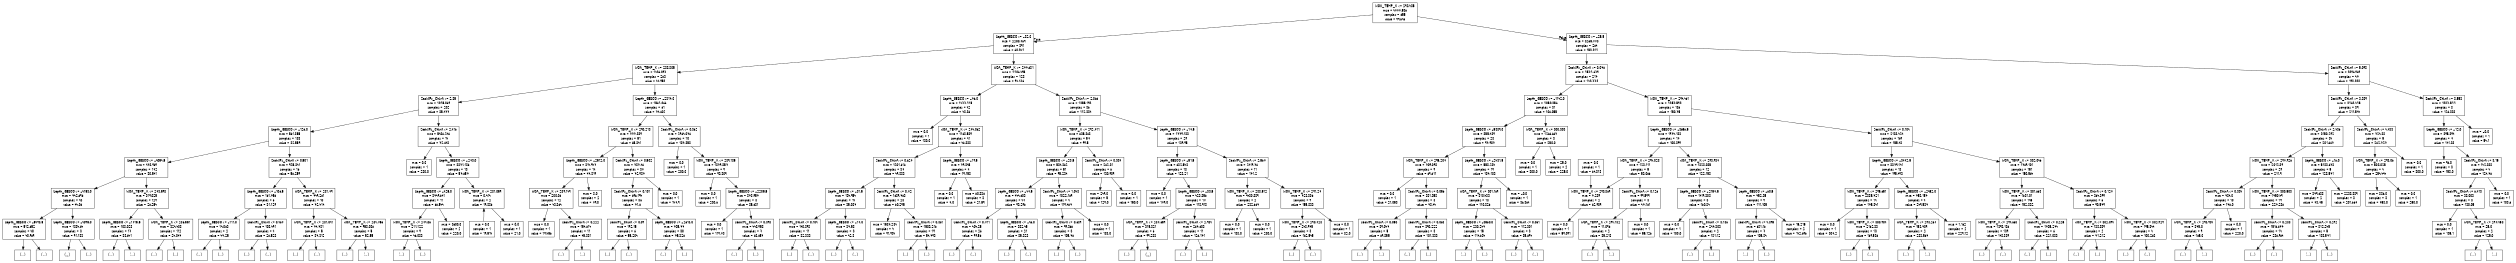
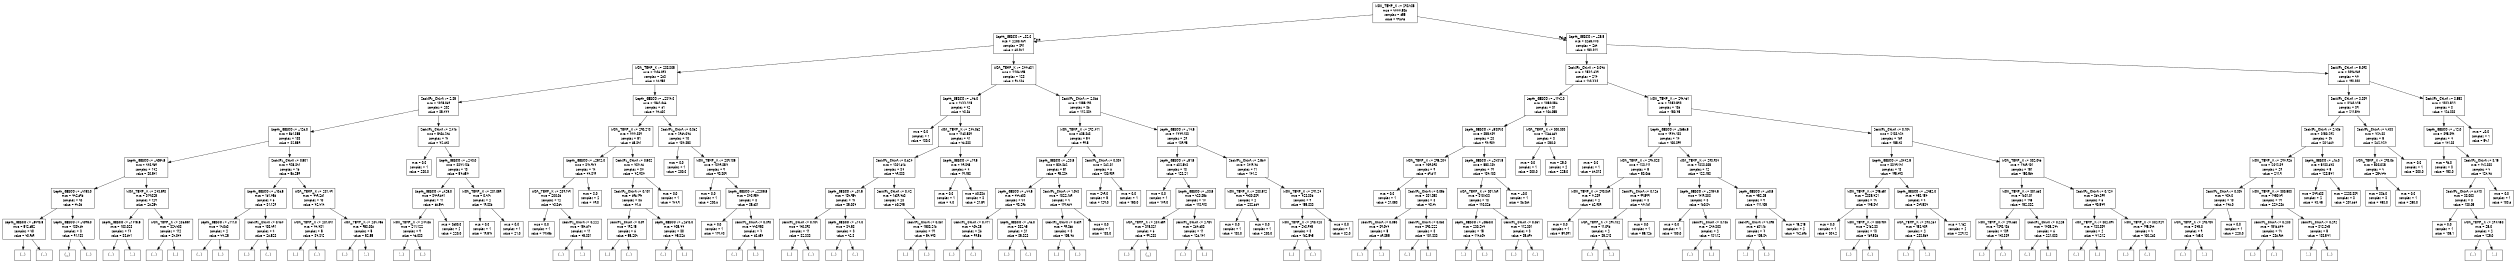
  digraph {
    fontname="Patrick Hand"
    node [fontname="Patrick Hand" shape=box]
    edge [fontname="Patrick Hand"]
    n1 [label="WOA_TEMP_K <= 293.485\nmse = 4777.536\nsamples = 655\nvalue = 99.646"]
    n2 [label="Depth_GEBCO <= -82.0\nmse = 2200.769\nsamples = 391\nvalue = 60.342"]
    n3 [label="Depth_GEBCO <= -25.5\nmse = 3265.773\nsamples = 264\nvalue = 153.812"]
    n4 [label="WOA_TEMP_K <= 288.805\nmse = 1436.097\nsamples = 263\nvalue = 44.953"]
    n5 [label="WOA_TEMP_K <= 277.681\nmse = 2206.495\nsamples = 128\nvalue = 94.476"]
    n6 [label="SeaWIFs_ChlrA <= 0.076\nmse = 2572.679\nsamples = 217\nvalue = 143.778"]
    n7 [label="SeaWIFs_ChlrA <= 5.098\nmse = 3896.969\nsamples = 47\nvalue = 198.838"]
    n8 [label="SeaWIFs_ChlrA <= 2.35\nmse = 1025.069\nsamples = 202\nvalue = 35.477"]
    n9 [label="Depth_GEBCO <= -2317.0\nmse = 1562.066\nsamples = 61\nvalue = 74.602"]
    n10 [label="Depth_GEBCO <= -76.0\nmse = 1477.215\nsamples = 42\nvalue = 48.86"]
    n11 [label="SeaWIFs_ChlrA <= 2.066\nmse = 1355.193\nsamples = 86\nvalue = 112.384"]
    n12 [label="Depth_GEBCO <= -126.0\nmse = 561.855\nsamples = 188\nvalue = 32.559"]
    n13 [label="SeaWIFs_ChlrA <= 2.416\nmse = 5436.246\nsamples = 14\nvalue = 72.643"]
    n14 [label="WOA_TEMP_K <= 290.213\nmse = 777.889\nsamples = 51\nvalue = 65.341"]
    n15 [label="SeaWIFs_ChlrA <= 0.362\nmse = 2964.076\nsamples = 10\nvalue = 107.858"]
    n16 [label="Depth_GEBCO <= -4054.5\nmse = 478.969\nsamples = 172\nvalue = 30.541"]
    n17 [label="SeaWIFs_ChlrA <= 0.501\nmse = 925.341\nsamples = 16\nvalue = 56.259"]
    n18 [label="mse = 0.0\nsamples = 1\nvalue = 230.0"]
    n19 [label="Depth_GEBCO <= -273.0\nmse = 3371.186\nsamples = 13\nvalue = 57.657"]
    n20 [label="Depth_GEBCO <= -4153.0\nmse = 742.696\nsamples = 43\nvalue = 44.06"]
    n21 [label="WOA_TEMP_K <= 273.598\nmse = 319.025\nsamples = 129\nvalue = 26.254"]
    n22 [label="Depth_GEBCO <= -106.5\nmse = 161.756\nsamples = 6\nvalue = 31.129"]
    n23 [label="WOA_TEMP_K <= 281.79\nmse = 749.261\nsamples = 10\nvalue = 72.414"]
    n24 [label="Depth_GEBCO <= -5498.5\nmse = 512.652\nsamples = 40\nvalue = 40.969"]
    n25 [label="Depth_GEBCO <= -4095.0\nmse = 1884.64\nsamples = 3\nvalue = 91.183"]
    n26 [label="Depth_GEBCO <= -1715.5\nmse = 108.028\nsamples = 17\nvalue = 38.641"]
    n27 [label="WOA_TEMP_K <= 286.551\nmse = 324.408\nsamples = 112\nvalue = 24.047"]
    n28 [label="(...)"]
    n29 [label="(...)"]
    n30 [label="(...)"]
    n31 [label="(...)"]
    n32 [label="(...)"]
    n33 [label="(...)"]
    n34 [label="(...)"]
    n35 [label="(...)"]
    n36 [label="Depth_GEBCO <= -111.0\nmse = 14.063\nsamples = 2\nvalue = 47.25"]
    n37 [label="SeaWIFs_ChlrA <= 0.467\nmse = 108.491\nsamples = 4\nvalue = 26.523"]
    n38 [label="WOA_TEMP_K <= 281.041\nmse = 74.781\nsamples = 5\nvalue = 87.312"]
    n39 [label="WOA_TEMP_K <= 284.756\nmse = 958.036\nsamples = 5\nvalue = 52.55"]
    n40 [label="(...)"]
    n41 [label="(...)"]
    n42 [label="(...)"]
    n43 [label="(...)"]
    n44 [label="(...)"]
    n45 [label="(...)"]
    n46 [label="(...)"]
    n47 [label="(...)"]
    n48 [label="Depth_GEBCO <= -425.0\nmse = 3749.641\nsamples = 11\nvalue = 66.544"]
    n49 [label="WOA_TEMP_K <= 281.059\nmse = 0.414\nsamples = 2\nvalue = 19.886"]
    n50 [label="WOA_TEMP_K <= 274.06\nmse = 211.122\nsamples = 9\nvalue = 46.083"]
    n51 [label="mse = 3600.0\nsamples = 2\nvalue = 220.0"]
    n52 [label="mse = 0.0\nsamples = 1\nvalue = 19.514"]
    n53 [label="mse = 0.0\nsamples = 1\nvalue = 21.0"]
    n54 [label="(...)"]
    n55 [label="(...)"]
    n56 [label="Depth_GEBCO <= -2512.0\nmse = 314.947\nsamples = 14\nvalue = 47.819"]
    n57 [label="SeaWIFs_ChlrA <= 0.502\nmse = 787.46\nsamples = 37\nvalue = 72.987"]
    n58 [label="mse = 0.0\nsamples = 1\nvalue = 200.0"]
    n59 [label="WOA_TEMP_K <= 289.185\nmse = 1879.857\nsamples = 9\nvalue = 93.309"]
    n60 [label="WOA_TEMP_K <= 289.149\nmse = 200.06\nsamples = 12\nvalue = 43.364"]
    n61 [label="mse = 8.0\nsamples = 2\nvalue = 79.0"]
    n62 [label="SeaWIFs_ChlrA <= 0.101\nmse = 696.194\nsamples = 36\nvalue = 71.6"]
    n63 [label="mse = 0.0\nsamples = 1\nvalue = 147.9"]
    n64 [label="mse = 0.0\nsamples = 1\nvalue = 19.456"]
    n65 [label="SeaWIFs_ChlrA <= 0.222\nmse = 154.614\nsamples = 11\nvalue = 45.881"]
    n66 [label="(...)"]
    n67 [label="(...)"]
    n68 [label="SeaWIFs_ChlrA <= 0.09\nmse = 192.15\nsamples = 6\nvalue = 55.204"]
    n69 [label="Depth_GEBCO <= -2613.0\nmse = 735.77\nsamples = 30\nvalue = 75.326"]
    n70 [label="(...)"]
    n71 [label="(...)"]
    n72 [label="(...)"]
    n73 [label="(...)"]
    n74 [label="mse = 0.0\nsamples = 1\nvalue = 230.6"]
    n75 [label="Depth_GEBCO <= -2205.5\nmse = 878.957\nsamples = 8\nvalue = 85.681"]
    n76 [label="mse = 0.0\nsamples = 1\nvalue = 119.73"]
    n77 [label="SeaWIFs_ChlrA <= 0.398\nmse = 448.958\nsamples = 7\nvalue = 68.657"]
    n78 [label="(...)"]
    n79 [label="(...)"]
    n80 [label="mse = 0.0\nsamples = 1\nvalue = 180.0"]
    n81 [label="WOA_TEMP_K <= 274.062\nmse = 1168.539\nsamples = 41\nvalue = 46.338"]
    n82 [label="WOA_TEMP_K <= 292.711\nmse = 635.868\nsamples = 57\nvalue = 99.5"]
    n83 [label="Depth_GEBCO <= -17.5\nmse = 1779.133\nsamples = 29\nvalue = 139.95"]
    n84 [label="SeaWIFs_ChlrA <= 0.627\nmse = 1201.616\nsamples = 37\nvalue = 49.883"]
    n85 [label="Depth_GEBCO <= -19.5\nmse = 79.845\nsamples = 4\nvalue = 19.158"]
    n86 [label="Depth_GEBCO <= -31.5\nmse = 134.954\nsamples = 14\nvalue = 35.087"]
    n87 [label="SeaWIFs_ChlrA <= 0.72\nmse = 1689.763\nsamples = 23\nvalue = 60.295"]
    n88 [label="mse = 0.0\nsamples = 1\nvalue = 7.0"]
    n89 [label="mse = 60.336\nsamples = 3\nvalue = 21.59"]
    n90 [label="SeaWIFs_ChlrA <= 0.104\nmse = 140.898\nsamples = 11\nvalue = 32.333"]
    n91 [label="Depth_GEBCO <= -17.0\nmse = 37.58\nsamples = 3\nvalue = 42.8"]
-   n92 [label="mse = 1587.284\nsamples = 4\nvalue = 91.934"]
    n93 [label="SeaWIFs_ChlrA <= 0.861\nmse = 1503.216\nsamples = 19\nvalue = 54.793"]
    n94 [label="(...)"]
    n95 [label="(...)"]
    n96 [label="(...)"]
    n97 [label="(...)"]
    n98 [label="(...)"]
    n99 [label="(...)"]
    n100 [label="Depth_GEBCO <= -23.5\nmse = 534.362\nsamples = 51\nvalue = 95.234"]
    n101 [label="SeaWIFs_ChlrA <= 0.307\nmse = 262.81\nsamples = 6\nvalue = 130.909"]
    n102 [label="Depth_GEBCO <= -51.5\nmse = 632.543\nsamples = 18\nvalue = 123.21"]
    n103 [label="SeaWIFs_ChlrA <= 2.567\nmse = 2419.76\nsamples = 11\nvalue = 171.2"]
    n104 [label="Depth_GEBCO <= -47.5\nmse = 444.603\nsamples = 47\nvalue = 93.296"]
    n105 [label="SeaWIFs_ChlrA <= 1.048\nmse = 1022.169\nsamples = 4\nvalue = 119.467"]
    n106 [label="mse = 249.0\nsamples = 5\nvalue = 129.0"]
    n107 [label="mse = 0.0\nsamples = 1\nvalue = 150.0"]
    n108 [label="SeaWIFs_ChlrA <= 0.711\nmse = 404.25\nsamples = 26\nvalue = 99.56"]
    n109 [label="Depth_GEBCO <= -46.0\nmse = 382.45\nsamples = 21\nvalue = 85.323"]
    n110 [label="SeaWIFs_ChlrA <= 0.689\nmse = 99.366\nsamples = 3\nvalue = 105.76"]
    n111 [label="mse = 0.0\nsamples = 1\nvalue = 188.0"]
    n112 [label="(...)"]
    n113 [label="(...)"]
    n114 [label="(...)"]
    n115 [label="(...)"]
    n116 [label="(...)"]
    n117 [label="(...)"]
    n118 [label="mse = 0.0\nsamples = 1\nvalue = 179.0"]
    n119 [label="Depth_GEBCO <= -33.5\nmse = 423.356\nsamples = 17\nvalue = 118.918"]
    n120 [label="WOA_TEMP_K <= 288.512\nmse = 4480.889\nsamples = 2\nvalue = 232.667"]
    n121 [label="WOA_TEMP_K <= 291.27\nmse = 723.806\nsamples = 9\nvalue = 155.833"]
    n122 [label="WOA_TEMP_K <= 287.659\nmse = 315.821\nsamples = 6\nvalue = 99.233"]
    n123 [label="SeaWIFs_ChlrA <= 2.984\nmse = 267.603\nsamples = 11\nvalue = 126.171"]
    n124 [label="(...)"]
    n125 [label="(...)"]
    n126 [label="(...)"]
    n127 [label="(...)"]
    n128 [label="mse = 0.0\nsamples = 1\nvalue = 138.0"]
    n129 [label="mse = 0.0\nsamples = 1\nvalue = 280.0"]
    n130 [label="WOA_TEMP_K <= 290.728\nmse = 248.975\nsamples = 8\nvalue = 162.545"]
    n131 [label="mse = 0.0\nsamples = 1\nvalue = 82.0"]
    n132 [label="(...)"]
    n133 [label="(...)"]
    n134 [label="Depth_GEBCO <= -1142.0\nmse = 2050.356\nsamples = 31\nvalue = 106.055"]
    n135 [label="WOA_TEMP_K <= 294.461\nmse = 2357.598\nsamples = 186\nvalue = 150.75"]
    n136 [label="SeaWIFs_ChlrA <= 3.389\nmse = 3263.425\nsamples = 39\nvalue = 211.544"]
    n137 [label="SeaWIFs_ChlrA <= 8.553\nmse = 1387.522\nsamples = 8\nvalue = 126.833"]
    n138 [label="Depth_GEBCO <= -5389.0\nmse = 855.489\nsamples = 28\nvalue = 97.907"]
    n139 [label="WOA_TEMP_K <= 300.303\nmse = 1266.667\nsamples = 3\nvalue = 250.0"]
    n140 [label="Depth_GEBCO <= -3656.5\nmse = 1974.183\nsamples = 17\nvalue = 100.899"]
    n141 [label="SeaWIFs_ChlrA <= 0.104\nmse = 2138.424\nsamples = 169\nvalue = 155.43"]
    n142 [label="WOA_TEMP_K <= 295.207\nmse = 709.098\nsamples = 9\nvalue = 69.611"]
    n143 [label="Depth_GEBCO <= -2431.5\nmse = 558.284\nsamples = 19\nvalue = 107.103"]
    n144 [label="mse = 0.0\nsamples = 1\nvalue = 300.0"]
    n145 [label="mse = 25.0\nsamples = 2\nvalue = 225.0"]
    n146 [label="mse = 0.0\nsamples = 1\nvalue = 21.053"]
    n147 [label="SeaWIFs_ChlrA <= 0.056\nmse = 331.358\nsamples = 8\nvalue = 78.44"]
    n148 [label="WOA_TEMP_K <= 301.169\nmse = 310.433\nsamples = 18\nvalue = 110.826"]
    n149 [label="mse = -0.0\nsamples = 1\nvalue = 36.364"]
    n150 [label="SeaWIFs_ChlrA <= 0.053\nmse = 39.047\nsamples = 5\nvalue = 69.855"]
    n151 [label="SeaWIFs_ChlrA <= 0.068\nmse = 390.222\nsamples = 3\nvalue = 101.333"]
    n152 [label="(...)"]
    n153 [label="(...)"]
    n154 [label="(...)"]
    n155 [label="(...)"]
    n156 [label="Depth_GEBCO <= -3560.0\nmse = 230.247\nsamples = 15\nvalue = 114.634"]
    n157 [label="SeaWIFs_ChlrA <= 0.061\nmse = 112.301\nsamples = 3\nvalue = 85.694"]
    n158 [label="(...)"]
    n159 [label="(...)"]
    n160 [label="(...)"]
    n161 [label="(...)"]
    n162 [label="WOA_TEMP_K <= 294.028\nmse = 123.111\nsamples = 5\nvalue = 53.066"]
    n163 [label="WOA_TEMP_K <= 293.937\nmse = 1328.085\nsamples = 12\nvalue = 122.158"]
    n164 [label="Depth_GEBCO <= -3472.5\nmse = 3379.141\nsamples = 18\nvalue = 195.493"]
    n165 [label="WOA_TEMP_K <= 302.046\nmse = 1769.101\nsamples = 151\nvalue = 150.564"]
    n166 [label="WOA_TEMP_K <= 293.869\nmse = 7.289\nsamples = 2\nvalue = 62.909"]
    n167 [label="SeaWIFs_ChlrA <= 0.126\nmse = 99.599\nsamples = 3\nvalue = 47.161"]
    n168 [label="Depth_GEBCO <= -2157.5\nmse = 1419.308\nsamples = 3\nvalue = 160.84"]
    n169 [label="Depth_GEBCO <= -60.5\nmse = 752.35\nsamples = 9\nvalue = 111.105"]
    n170 [label="mse = 0.0\nsamples = 1\nvalue = 59.091"]
    n171 [label="WOA_TEMP_K <= 294.132\nmse = 11.096\nsamples = 2\nvalue = 35.213"]
    n172 [label="mse = 0.0\nsamples = 1\nvalue = 55.126"]
    n173 [label="mse = 0.0\nsamples = 1\nvalue = 64.818"]
    n174 [label="(...)"]
    n175 [label="(...)"]
    n176 [label="mse = 0.0\nsamples = 1\nvalue = 100.0"]
    n177 [label="SeaWIFs_ChlrA <= 3.186\nmse = 247.303\nsamples = 2\nvalue = 181.12"]
    n178 [label="SeaWIFs_ChlrA <= 4.895\nmse = 681.16\nsamples = 7\nvalue = 105.84"]
    n179 [label="mse = 15.215\nsamples = 2\nvalue = 142.696"]
    n180 [label="(...)"]
    n181 [label="(...)"]
    n182 [label="(...)"]
    n183 [label="(...)"]
    n184 [label="WOA_TEMP_K <= 295.651\nmse = 2885.721\nsamples = 14\nvalue = 175.841"]
    n185 [label="Depth_GEBCO <= -2452.0\nmse = 753.157\nsamples = 4\nvalue = 249.537"]
    n186 [label="WOA_TEMP_K <= 301.663\nmse = 1681.01\nsamples = 145\nvalue = 152.832"]
    n187 [label="SeaWIFs_ChlrA <= 0.127\nmse = 364.399\nsamples = 6\nvalue = 90.579"]
    n188 [label="mse = 0.0\nsamples = 1\nvalue = 307.2"]
    n189 [label="WOA_TEMP_K <= 300.904\nmse = 2162.33\nsamples = 13\nvalue = 169.586"]
    n190 [label="WOA_TEMP_K <= 298.267\nmse = 153.709\nsamples = 2\nvalue = 283.567"]
    n191 [label="mse = 1.162\nsamples = 2\nvalue = 229.12"]
    n192 [label="(...)"]
    n193 [label="(...)"]
    n194 [label="(...)"]
    n195 [label="(...)"]
    n196 [label="WOA_TEMP_K <= 294.663\nmse = 1393.186\nsamples = 139\nvalue = 148.889"]
    n197 [label="SeaWIFs_ChlrA <= 0.225\nmse = 1735.274\nsamples = 6\nvalue = 221.083"]
    n198 [label="WOA_TEMP_K <= 302.094\nmse = 138.889\nsamples = 2\nvalue = 71.212"]
    n199 [label="WOA_TEMP_K <= 302.929\nmse = 195.844\nsamples = 4\nvalue = 100.263"]
    n200 [label="(...)"]
    n201 [label="(...)"]
    n202 [label="(...)"]
    n203 [label="(...)"]
    n204 [label="(...)"]
    n205 [label="(...)"]
    n206 [label="(...)"]
    n207 [label="(...)"]
    n208 [label="SeaWIFs_ChlrA <= 2.436\nmse = 3150.292\nsamples = 34\nvalue = 201.667"]
    n209 [label="SeaWIFs_ChlrA <= 4.433\nmse = 724.38\nsamples = 5\nvalue = 262.727"]
    n210 [label="Depth_GEBCO <= -12.0\nmse = 395.394\nsamples = 7\nvalue = 141.38"]
    n211 [label="mse = -0.0\nsamples = 1\nvalue = 54.1"]
    n212 [label="WOA_TEMP_K <= 297.926\nmse = 2012.89\nsamples = 29\nvalue = 211.9"]
    n213 [label="Depth_GEBCO <= -16.0\nmse = 5183.673\nsamples = 5\nvalue = 128.571"]
    n214 [label="WOA_TEMP_K <= 298.06\nmse = 508.025\nsamples = 4\nvalue = 254.444"]
    n215 [label="mse = 0.0\nsamples = 1\nvalue = 300.0"]
    n216 [label="SeaWIFs_ChlrA <= 0.334\nmse = 784.0\nsamples = 10\nvalue = 176.0"]
    n217 [label="WOA_TEMP_K <= 300.503\nmse = 1750.49\nsamples = 19\nvalue = 227.286"]
    n218 [label="mse = 379.688\nsamples = 2\nvalue = 73.75"]
    n219 [label="mse = 2238.889\nsamples = 3\nvalue = 201.667"]
    n220 [label="WOA_TEMP_K <= 293.934\nmse = 375.0\nsamples = 9\nvalue = 165.0"]
    n221 [label="mse = 0.0\nsamples = 1\nvalue = 220.0"]
    n222 [label="SeaWIFs_ChlrA <= 0.288\nmse = 1516.677\nsamples = 14\nvalue = 236.964"]
    n223 [label="SeaWIFs_ChlrA <= 0.292\nmse = 812.245\nsamples = 5\nvalue = 188.571"]
    n224 [label="(...)"]
    n225 [label="(...)"]
    n226 [label="(...)"]
    n227 [label="(...)"]
    n228 [label="(...)"]
    n229 [label="(...)"]
    n230 [label="mse = 886.0\nsamples = 3\nvalue = 758.0"]
    n231 [label="mse = 0.0\nsamples = 1\nvalue = 250.0"]
    n232 [label="mse = 96.0\nsamples = 3\nvalue = 158.0"]
    n233 [label="SeaWIFs_ChlrA <= 8.15\nmse = 142.338\nsamples = 4\nvalue = 124.76"]
    n234 [label="SeaWIFs_ChlrA <= 6.413\nmse = 38.003\nsamples = 3\nvalue = 130.05"]
    n235 [label="mse = 0.0\nsamples = 1\nvalue = 103.6"]
    n236 [label="mse = 0.0\nsamples = 1\nvalue = 135.1"]
    n237 [label="WOA_TEMP_K <= 297.458\nmse = 25.0\nsamples = 2\nvalue = 125.0"]
    n238 [label="(...)"]
    n239 [label="(...)"]
    n1 -> n2 [headlabel=True labelangle=45 labeldistance=2.5]
    n1 -> n3 [headlabel=False labelangle=-45 labeldistance=2.5]
    n2 -> n4
    n2 -> n5
    n3 -> n6
    n3 -> n7
    n4 -> n8
    n4 -> n9
    n5 -> n10
    n5 -> n11
    n6 -> n134
    n6 -> n135
    n7 -> n136
    n7 -> n137
    n8 -> n12
    n8 -> n13
    n9 -> n14
    n9 -> n15
    n10 -> n80
    n10 -> n81
    n11 -> n82
    n11 -> n83
    n12 -> n16
    n12 -> n17
    n13 -> n18
    n13 -> n19
    n14 -> n56
    n14 -> n57
    n15 -> n58
    n15 -> n59
    n16 -> n20
    n16 -> n21
    n17 -> n22
    n17 -> n23
    n19 -> n48
    n19 -> n49
    n20 -> n24
    n20 -> n25
    n21 -> n26
    n21 -> n27
    n22 -> n36
    n22 -> n37
    n23 -> n38
    n23 -> n39
    n24 -> n28
    n24 -> n29
    n25 -> n30
    n25 -> n31
    n26 -> n32
    n26 -> n33
    n27 -> n34
    n27 -> n35
    n36 -> n40
    n36 -> n41
    n37 -> n42
    n37 -> n43
    n38 -> n44
    n38 -> n45
    n39 -> n46
    n39 -> n47
    n48 -> n50
    n48 -> n51
-   n52 -> n49
+   n49 -> n52
    n49 -> n53
    n50 -> n54
    n50 -> n55
    n56 -> n60
    n56 -> n61
    n57 -> n62
    n57 -> n63
    n59 -> n74
    n59 -> n75
    n60 -> n64
    n60 -> n65
    n62 -> n68
    n62 -> n69
    n65 -> n66
    n65 -> n67
    n68 -> n70
    n68 -> n71
    n69 -> n72
    n69 -> n73
    n75 -> n76
    n75 -> n77
    n77 -> n78
    n77 -> n79
    n81 -> n84
    n81 -> n85
    n82 -> n100
    n82 -> n101
    n83 -> n102
    n83 -> n103
    n84 -> n86
    n84 -> n87
    n85 -> n88
    n85 -> n89
    n86 -> n90
    n86 -> n91
-   n87 -> n92
    n87 -> n93
    n90 -> n94
    n90 -> n95
    n91 -> n96
    n91 -> n97
    n93 -> n98
    n93 -> n99
    n100 -> n104
    n100 -> n105
    n101 -> n106
    n101 -> n107
    n102 -> n118
    n102 -> n119
    n103 -> n120
    n103 -> n121
    n104 -> n108
    n104 -> n109
    n105 -> n110
    n105 -> n111
    n108 -> n112
    n108 -> n113
    n109 -> n114
    n109 -> n115
    n110 -> n116
    n110 -> n117
    n119 -> n122
    n119 -> n123
    n120 -> n128
    n120 -> n129
    n121 -> n130
    n121 -> n131
    n122 -> n124
    n122 -> n125
    n123 -> n126
    n123 -> n127
    n130 -> n132
    n130 -> n133
    n134 -> n138
    n134 -> n139
    n135 -> n140
    n135 -> n141
    n136 -> n208
    n136 -> n209
    n137 -> n210
    n137 -> n211
    n138 -> n142
    n138 -> n143
    n139 -> n144
    n139 -> n145
    n140 -> n162
    n140 -> n163
    n141 -> n164
    n141 -> n165
    n142 -> n146
    n142 -> n147
    n143 -> n148
    n143 -> n149
    n147 -> n150
    n147 -> n151
    n148 -> n156
    n148 -> n157
    n150 -> n152
    n150 -> n153
    n151 -> n154
    n151 -> n155
    n156 -> n158
    n156 -> n159
    n157 -> n160
    n157 -> n161
    n162 -> n166
    n162 -> n167
    n163 -> n168
    n163 -> n169
    n164 -> n184
    n164 -> n185
    n165 -> n186
    n165 -> n187
    n166 -> n170
    n167 -> n171
    n167 -> n172
    n168 -> n176
    n168 -> n177
    n169 -> n178
    n169 -> n179
    n171 -> n174
    n171 -> n175
    n173 -> n166
    n177 -> n180
    n177 -> n181
    n178 -> n182
    n178 -> n183
    n184 -> n188
    n184 -> n189
    n185 -> n190
    n185 -> n191
    n186 -> n196
    n186 -> n197
    n187 -> n198
    n187 -> n199
    n189 -> n192
    n189 -> n193
    n190 -> n194
    n190 -> n195
    n196 -> n200
    n196 -> n201
    n197 -> n202
    n197 -> n203
    n198 -> n204
    n198 -> n205
    n199 -> n206
    n199 -> n207
    n208 -> n212
    n208 -> n213
    n209 -> n214
    n209 -> n215
    n210 -> n232
    n210 -> n233
    n212 -> n216
    n212 -> n217
    n213 -> n218
    n213 -> n219
    n214 -> n230
    n214 -> n231
    n216 -> n220
    n216 -> n221
    n217 -> n222
    n217 -> n223
    n220 -> n224
    n220 -> n225
    n222 -> n226
    n222 -> n227
    n223 -> n228
    n223 -> n229
    n233 -> n234
    n233 -> n235
    n234 -> n236
    n234 -> n237
    n237 -> n238
    n237 -> n239
  }
